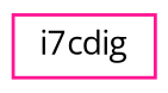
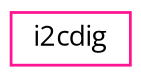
  digraph {
    rankdir=LR
    fontname="Open Sans"
-   n1 [color=deeppink fillcolor=white fontname="Open Sans" fontsize=10 height=0.2 label=i7cdig shape=record style=filled width=0.4]
+   n1 [color=deeppink fillcolor=white fontname="Open Sans" fontsize=10 height=0.2 label=i2cdig shape=record style=filled width=0.4]
  }
